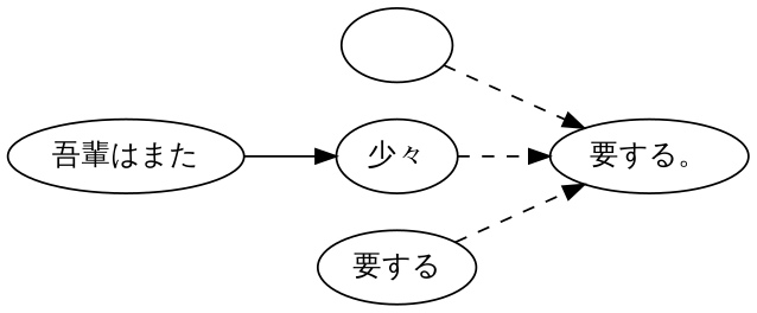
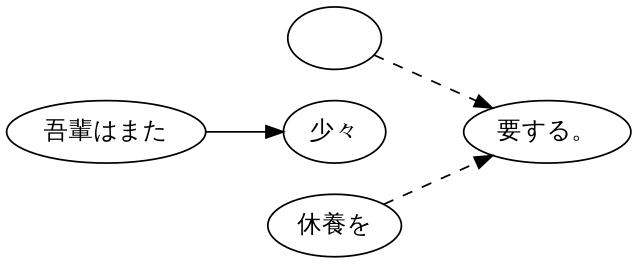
  digraph {
    rankdir=LR
    edge [style=dashed]
    n1 [label="　"]
    n2 [label="要する。"]
    n3 [label="吾輩はまた"]
    n4 [label="少々"]
-   n5 [label="要する"]
+   n5 [label="休養を"]
    n1 -> n2
    n3 -> n4 [style=solid]
-   n4 -> n2
    n5 -> n2
  }
